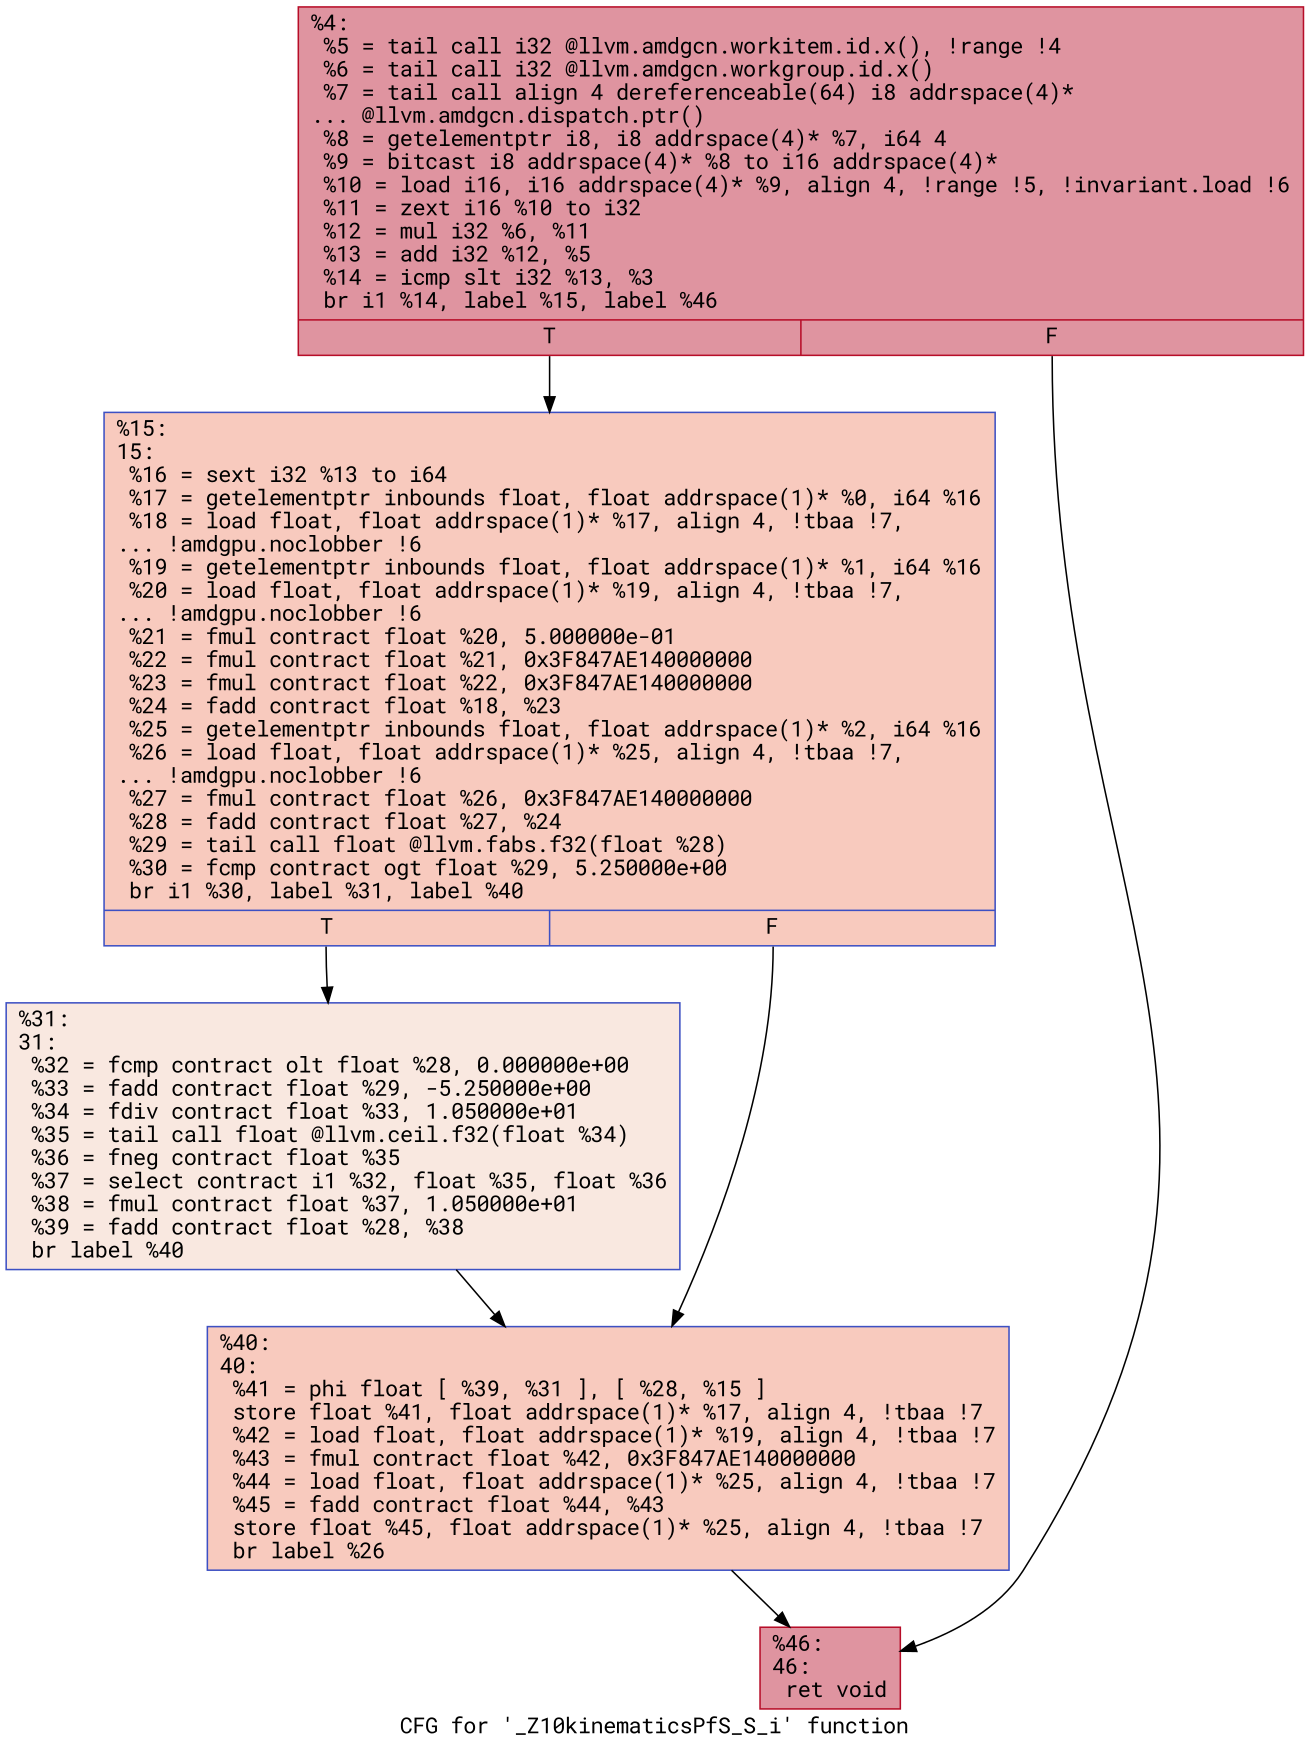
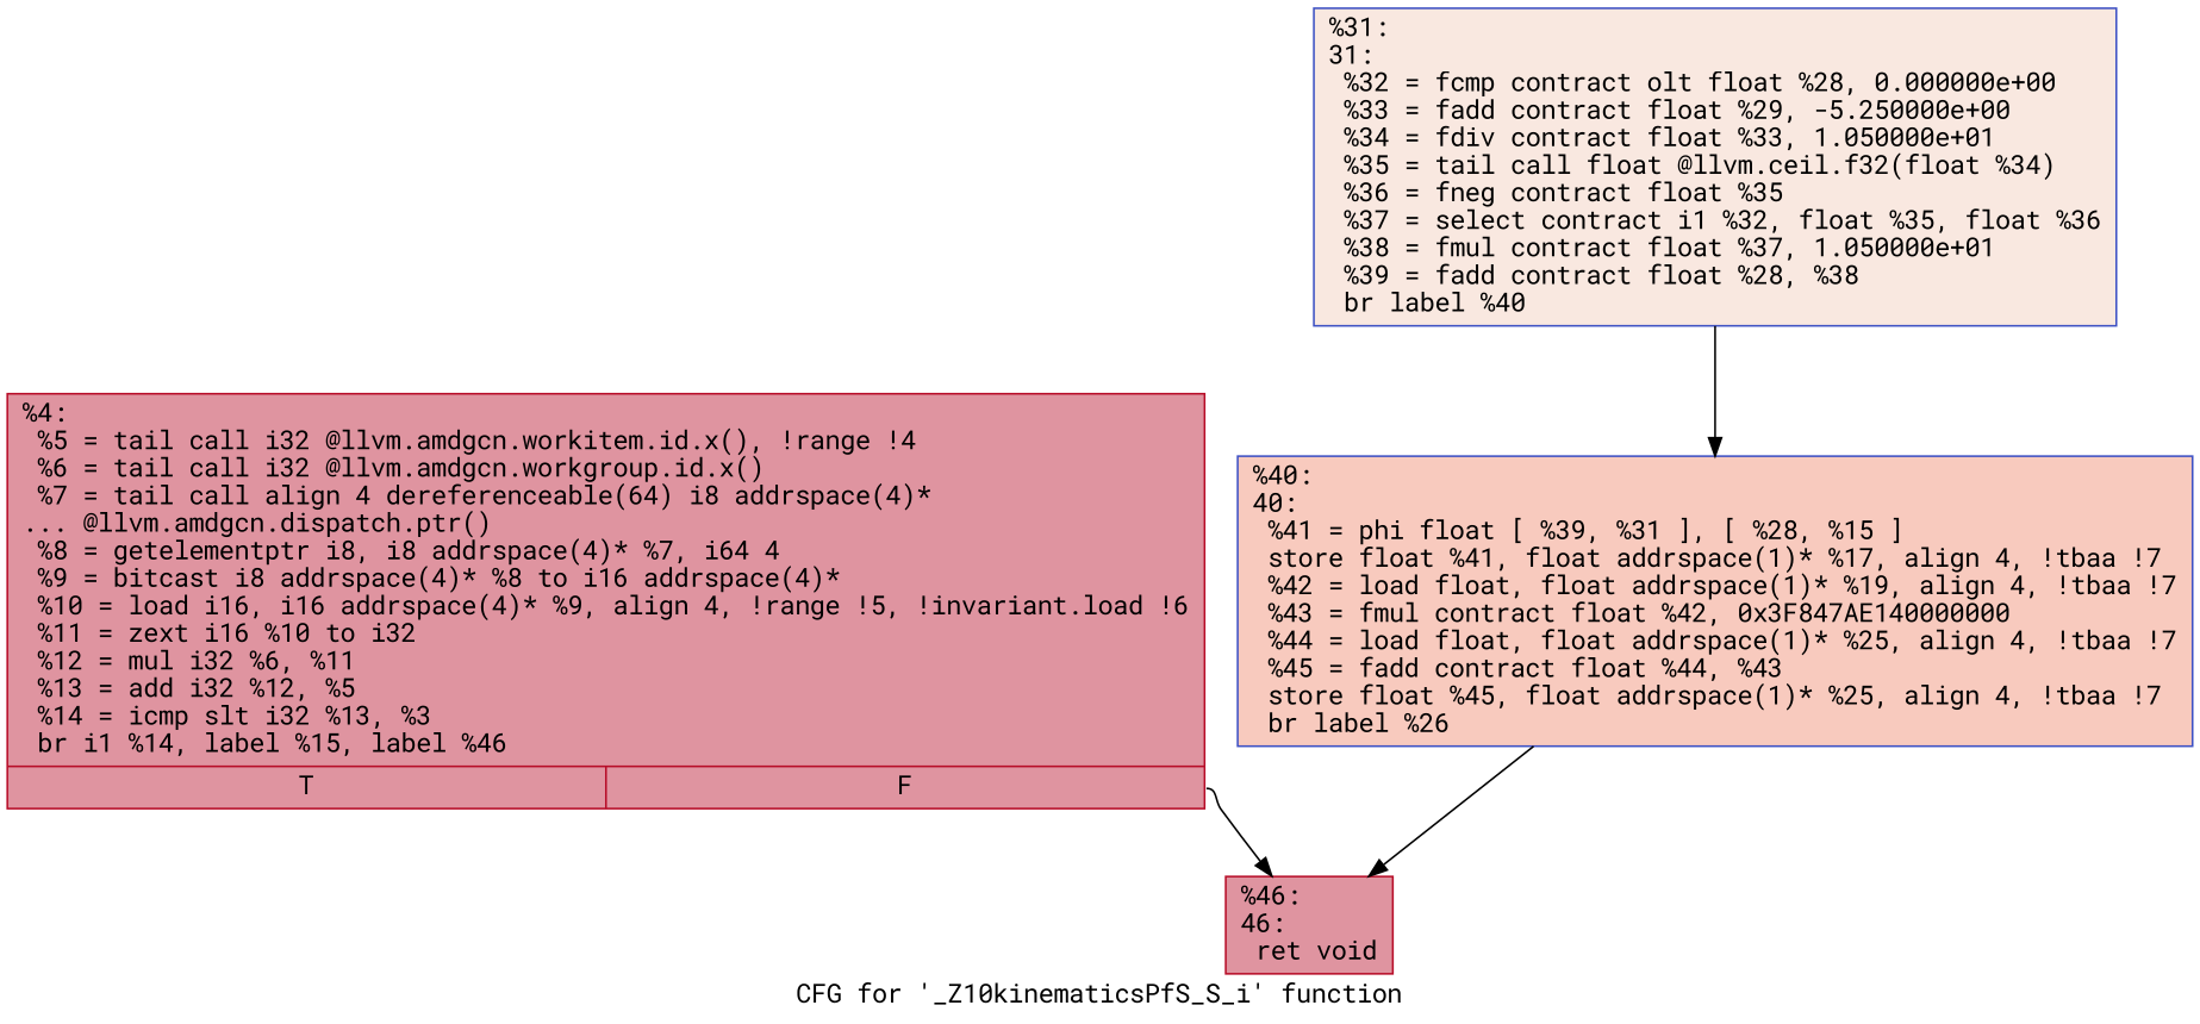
  digraph {
    fontname="Roboto Mono"
    label="CFG for '_Z10kinematicsPfS_S_i' function"
    node [color="#3d50c3ff" fillcolor="#b70d2870" fontname="Roboto Mono" shape=record style=filled]
    edge [fontname="Roboto Mono"]
    n1 [color="#b70d28ff" label="{%4:\l  %5 = tail call i32 @llvm.amdgcn.workitem.id.x(), !range !4\l  %6 = tail call i32 @llvm.amdgcn.workgroup.id.x()\l  %7 = tail call align 4 dereferenceable(64) i8 addrspace(4)*\l... @llvm.amdgcn.dispatch.ptr()\l  %8 = getelementptr i8, i8 addrspace(4)* %7, i64 4\l  %9 = bitcast i8 addrspace(4)* %8 to i16 addrspace(4)*\l  %10 = load i16, i16 addrspace(4)* %9, align 4, !range !5, !invariant.load !6\l  %11 = zext i16 %10 to i32\l  %12 = mul i32 %6, %11\l  %13 = add i32 %12, %5\l  %14 = icmp slt i32 %13, %3\l  br i1 %14, label %15, label %46\l|{<s0>T|<s1>F}}"]
-   n2 [fillcolor="#ef886b70" label="{%15:\l15:                                               \l  %16 = sext i32 %13 to i64\l  %17 = getelementptr inbounds float, float addrspace(1)* %0, i64 %16\l  %18 = load float, float addrspace(1)* %17, align 4, !tbaa !7,\l... !amdgpu.noclobber !6\l  %19 = getelementptr inbounds float, float addrspace(1)* %1, i64 %16\l  %20 = load float, float addrspace(1)* %19, align 4, !tbaa !7,\l... !amdgpu.noclobber !6\l  %21 = fmul contract float %20, 5.000000e-01\l  %22 = fmul contract float %21, 0x3F847AE140000000\l  %23 = fmul contract float %22, 0x3F847AE140000000\l  %24 = fadd contract float %18, %23\l  %25 = getelementptr inbounds float, float addrspace(1)* %2, i64 %16\l  %26 = load float, float addrspace(1)* %25, align 4, !tbaa !7,\l... !amdgpu.noclobber !6\l  %27 = fmul contract float %26, 0x3F847AE140000000\l  %28 = fadd contract float %27, %24\l  %29 = tail call float @llvm.fabs.f32(float %28)\l  %30 = fcmp contract ogt float %29, 5.250000e+00\l  br i1 %30, label %31, label %40\l|{<s0>T|<s1>F}}"]
    n3 [color="#b70d28ff" label="{%46:\l46:                                               \l  ret void\l}"]
    n4 [fillcolor="#f1ccb870" label="{%31:\l31:                                               \l  %32 = fcmp contract olt float %28, 0.000000e+00\l  %33 = fadd contract float %29, -5.250000e+00\l  %34 = fdiv contract float %33, 1.050000e+01\l  %35 = tail call float @llvm.ceil.f32(float %34)\l  %36 = fneg contract float %35\l  %37 = select contract i1 %32, float %35, float %36\l  %38 = fmul contract float %37, 1.050000e+01\l  %39 = fadd contract float %28, %38\l  br label %40\l}"]
    n5 [fillcolor="#ef886b70" label="{%40:\l40:                                               \l  %41 = phi float [ %39, %31 ], [ %28, %15 ]\l  store float %41, float addrspace(1)* %17, align 4, !tbaa !7\l  %42 = load float, float addrspace(1)* %19, align 4, !tbaa !7\l  %43 = fmul contract float %42, 0x3F847AE140000000\l  %44 = load float, float addrspace(1)* %25, align 4, !tbaa !7\l  %45 = fadd contract float %44, %43\l  store float %45, float addrspace(1)* %25, align 4, !tbaa !7\l  br label %26\l}"]
-   n1 -> n2 [tailport=s0]
    n1 -> n3 [tailport=s1]
-   n2 -> n4 [tailport=s0]
-   n2 -> n5 [tailport=s1]
    n4 -> n5
    n5 -> n3
  }
